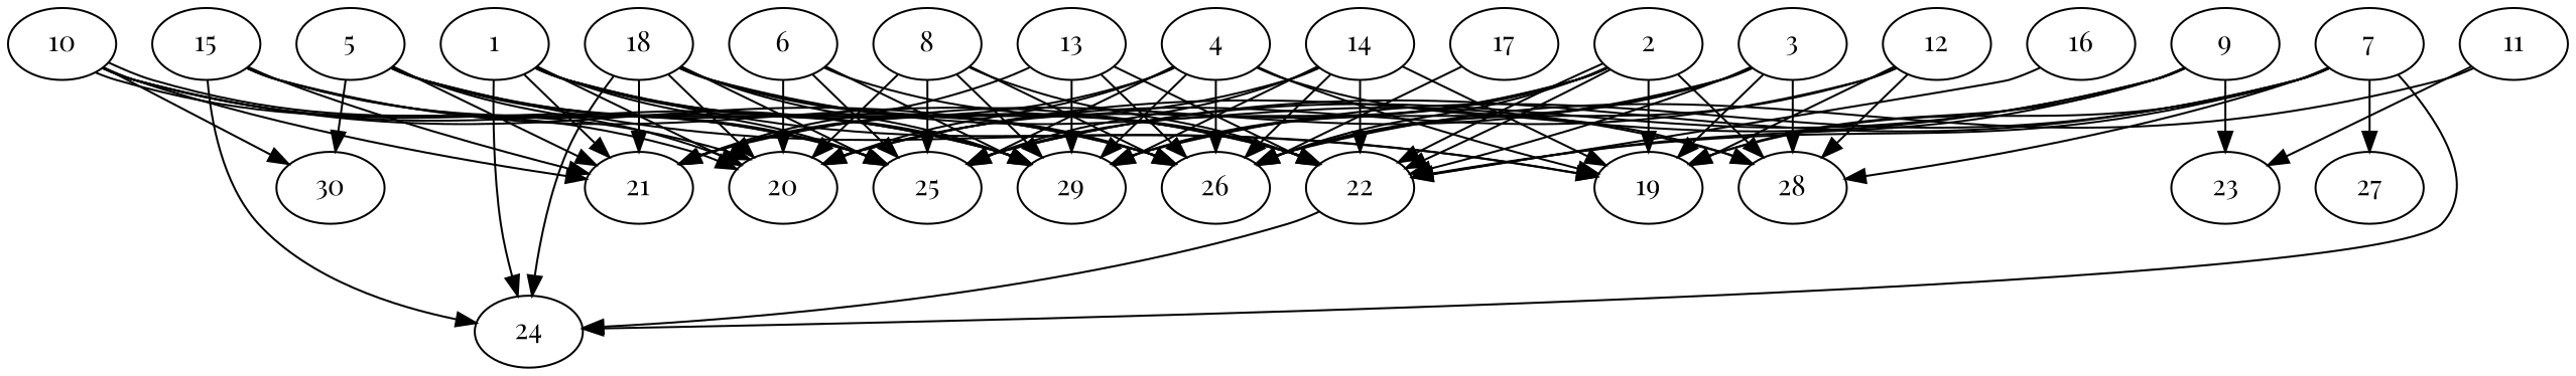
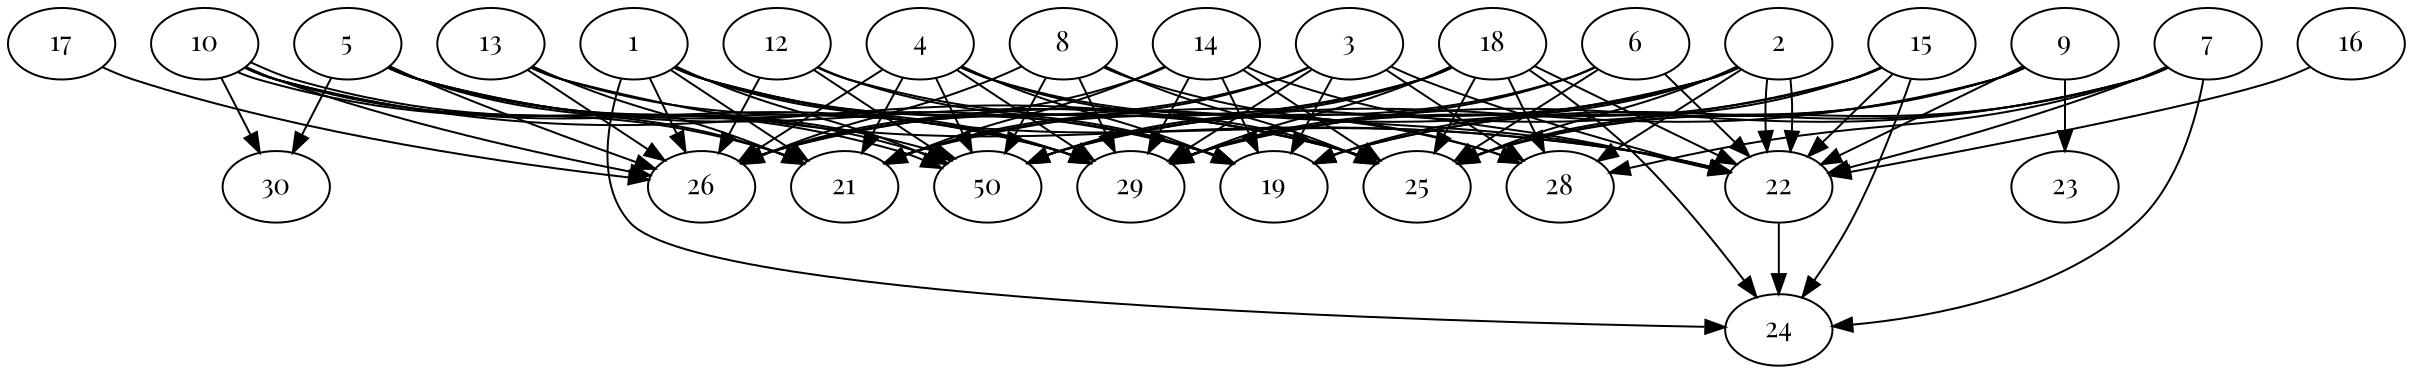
  digraph {
    fontname="Playfair Display"
    node [alpha=0.18 fontname="Playfair Display"]
    edge [fontname="Playfair Display"]
    1 [expect_size=38172672]
    19 [alpha=0.01 expect_size=13020160]
-   20 [alpha=0.10 expect_size=8597504]
+   20 [alpha=0.10 expect_size=8597504 label=50]
    21 [alpha=0.12 expect_size=5292032]
    22 [expect_size=21006336]
    24 [alpha=0.13 expect_size=10276864]
    25 [alpha=0.06 expect_size=42835968]
    26 [alpha=0.05 expect_size=43715584]
    29 [alpha=0.02 expect_size=28201984]
    2 [alpha=0.09 expect_size=13597696]
    28 [alpha=0.12 expect_size=19920896]
    3 [alpha=0.09 expect_size=23407616]
    4 [alpha=0.14 expect_size=23220224]
    5 [alpha=0.01 expect_size=33361920]
    30 [alpha=0.16 expect_size=30791680]
    6 [alpha=0.11 expect_size=19561472]
    7 [alpha=0.02 expect_size=11744256]
-   27 [alpha=0.07 expect_size=50860032]
    8 [alpha=0.09 expect_size=12588032]
    9 [expect_size=15748096]
    23 [alpha=0.11 expect_size=33617920]
    10 [alpha=0.19 expect_size=16316416]
-   11 [alpha=0.07 expect_size=31066112]
    12 [alpha=0.05 expect_size=25628672]
    13 [alpha=0.10 expect_size=46125056]
    14 [alpha=0.14 expect_size=20353024]
    15 [alpha=0.00 expect_size=6240256]
    16 [alpha=0.03 expect_size=9176064]
    17 [alpha=0.07 expect_size=34213888]
    18 [alpha=0.04 expect_size=38624256]
    1 -> 19
    1 -> 20
    1 -> 21
    1 -> 22
    1 -> 24
    1 -> 25
    1 -> 26
    1 -> 29
    22 -> 24
    2 -> 19
    2 -> 20
    2 -> 22
    2 -> 22
    2 -> 25
    2 -> 26
    2 -> 29
    2 -> 28
    3 -> 19
    3 -> 21
    3 -> 22
    3 -> 26
    3 -> 29
    3 -> 28
    4 -> 19
    4 -> 20
    4 -> 21
    4 -> 25
    4 -> 26
    4 -> 29
    4 -> 28
    5 -> 19
    5 -> 20
    5 -> 21
    5 -> 25
    5 -> 26
    5 -> 29
    5 -> 30
    6 -> 20
    6 -> 22
    6 -> 25
    6 -> 29
    7 -> 19
    7 -> 22
    7 -> 24
    7 -> 25
    7 -> 29
    7 -> 28
-   7 -> 27
    8 -> 20
    8 -> 22
    8 -> 25
    8 -> 26
    8 -> 29
    9 -> 19
    9 -> 20
    9 -> 22
    9 -> 25
    9 -> 23
    10 -> 20
    10 -> 20
    10 -> 21
    10 -> 25
    10 -> 26
    10 -> 29
    10 -> 30
-   11 -> 26
-   11 -> 23
    12 -> 19
    12 -> 20
    12 -> 26
    12 -> 28
    13 -> 21
    13 -> 22
    13 -> 26
    13 -> 29
    14 -> 19
    14 -> 21
    14 -> 22
    14 -> 25
    14 -> 26
    14 -> 29
    15 -> 21
    15 -> 22
    15 -> 24
    15 -> 25
    15 -> 29
    16 -> 22
    17 -> 26
    18 -> 20
    18 -> 21
    18 -> 22
    18 -> 24
    18 -> 25
    18 -> 26
    18 -> 29
    18 -> 28
  }
